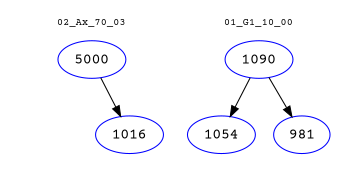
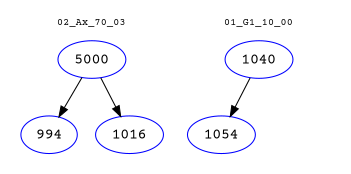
  digraph {
    fontname="Courier Prime"
    node [color=blue fontname="Courier Prime"]
    edge [color=black fontname="Courier Prime"]
    n1 [label=5000]
+   n2 [label=994]
    n3 [label=1016]
-   n4 [label=1090]
+   n4 [label=1040]
    n5 [label=1054]
-   n6 [label=981]
    subgraph cluster_1 {
      color=white
      fontsize=10
      label="02_Ax_70_03"
      n1
+     n2
      n3
    }
    subgraph cluster_2 {
      color=white
      fontsize=10
      label="01_G1_10_00"
      n4
      n5
-     n6
    }
+   n1 -> n2
    n1 -> n3
    n4 -> n5
-   n4 -> n6
  }
